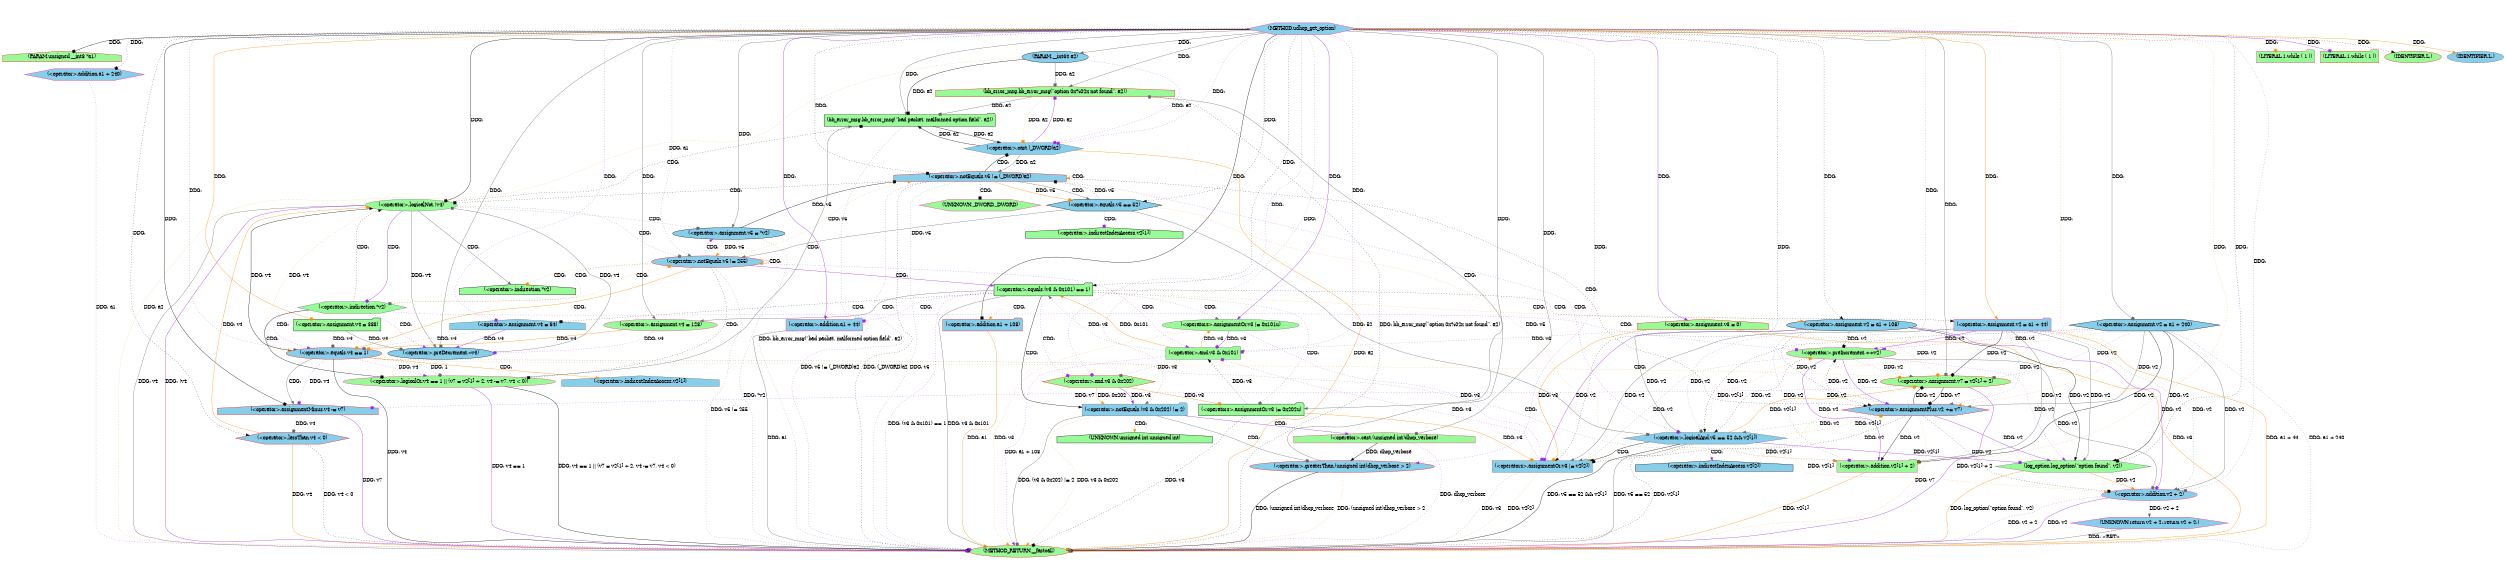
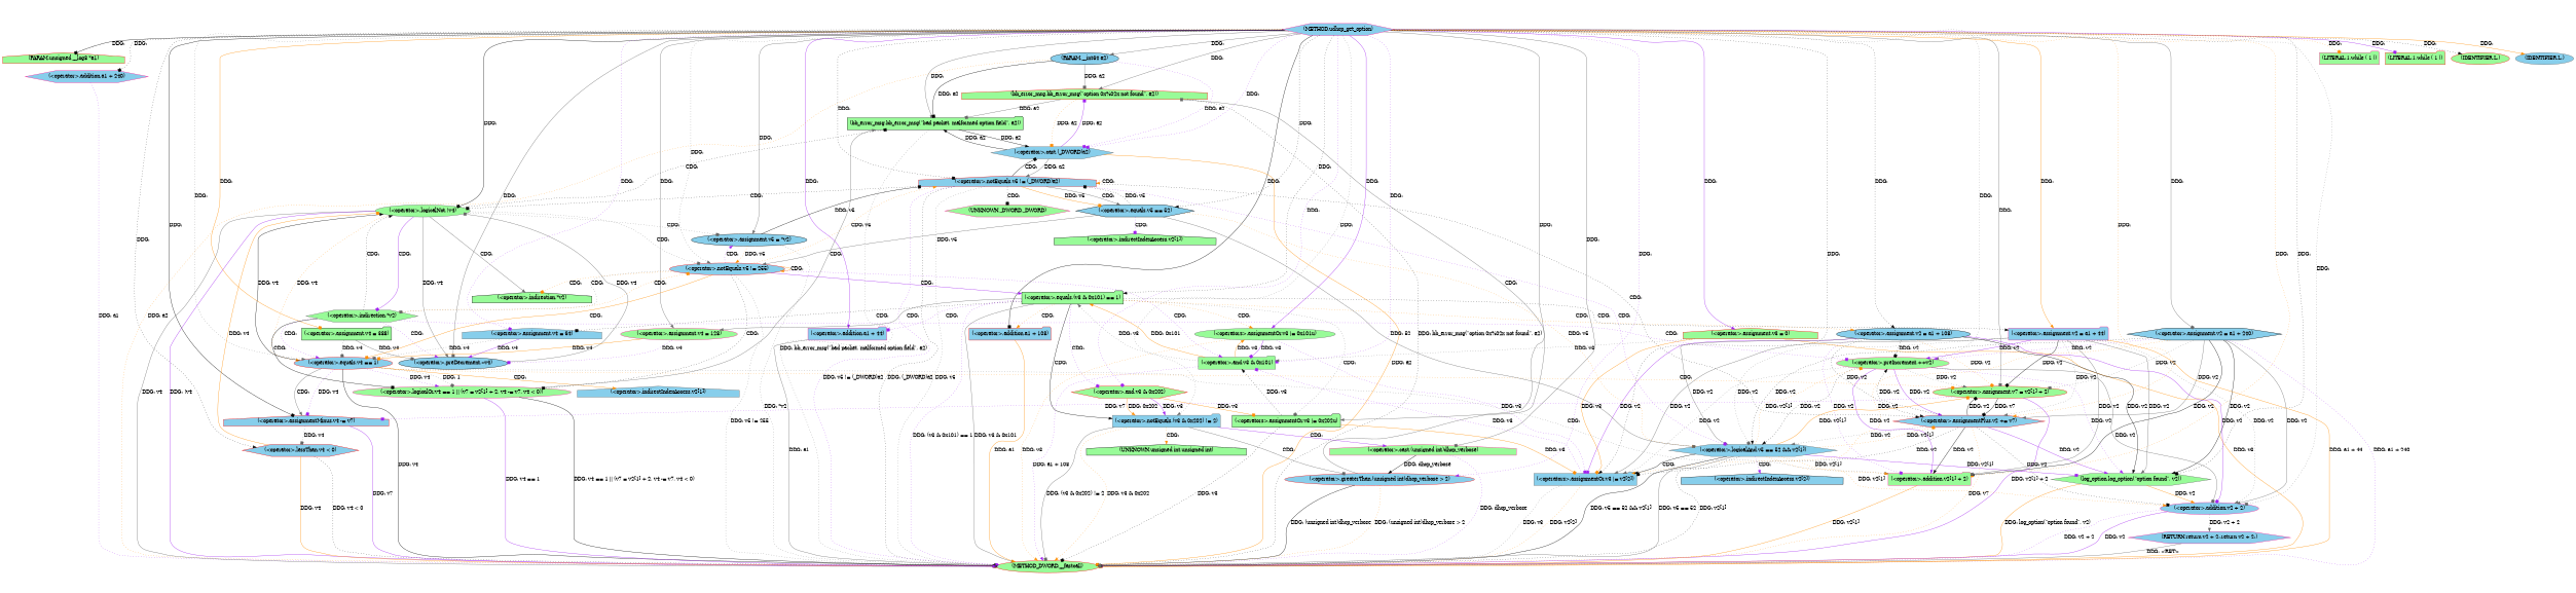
  digraph {
    node [color=red fillcolor=skyblue shape=ellipse style=filled]
    edge [arrowhead=normal color=gray40 style=dotted]
    n1 [color=deeppink label="(METHOD,udhcp_get_option)" shape=hexagon]
-   n2 [fillcolor=palegreen label="(PARAM,unsigned __int8 *a1)" shape=house]
+   n2 [fillcolor=palegreen label="(PARAM,unsigned __log8 *a1)" shape=house]
    n3 [color=black label="(PARAM,__int64 a2)"]
    n4 [color=black label="(<operator>.assignment,v2 = a1 + 240)" shape=hexagon]
    n5 [color=deeppink label="(<operator>.addition,a1 + 240)" shape=hexagon]
    n6 [fillcolor=palegreen label="(<operator>.assignment,v3 = 0)" shape=house]
    n7 [color=black fillcolor=palegreen label="(<operator>.assignment,v4 = 388)" shape=folder]
    n8 [color=deeppink fillcolor=palegreen label="(LITERAL,1,while ( 1 ))" shape=folder]
    n9 [fillcolor=palegreen label="(LITERAL,1,while ( 1 ))" shape=folder]
    n10 [color=black label="(<operator>.assignment,v5 = *v2)"]
    n11 [color=black label="(<operator>.preDecrement,--v4)"]
    n12 [color=deeppink fillcolor=palegreen label="(<operator>.preIncrement,++v2)"]
    n13 [color=gray40 fillcolor=palegreen label="(<operator>.logicalNot,!v4)"]
    n14 [label="(<operator>.notEquals,v5 != 255)"]
    n15 [color=black fillcolor=palegreen label="(<operator>.equals,(v3 & 0x101) == 1)" shape=folder]
    n16 [color=gray40 fillcolor=palegreen label="(<operator>.and,v3 & 0x101)" shape=folder]
    n17 [color=gray40 fillcolor=palegreen label="(<operators>.assignmentOr,v3 |= 0x101u)"]
    n18 [color=black label="(<operator>.assignment,v2 = a1 + 108)"]
    n19 [label="(<operator>.addition,a1 + 108)" shape=folder]
    n20 [color=deeppink fillcolor=palegreen label="(<operator>.assignment,v4 = 128)"]
    n21 [color=gray40 label="(<operator>.notEquals,(v3 & 0x202) != 2)" shape=folder]
    n22 [fillcolor=palegreen label="(<operator>.and,v3 & 0x202)" shape=hexagon]
    n23 [label="(<operator>.greaterThan,(unsigned int)dhcp_verbose > 2)"]
    n24 [color=deeppink fillcolor=palegreen label="(<operator>.cast,(unsigned int)dhcp_verbose)" shape=house]
    n25 [fillcolor=palegreen label="(bb_error_msg,bb_error_msg(\"option 0x%02x not found\", a2))" shape=house]
    n26 [fillcolor=palegreen label="(IDENTIFIER,L,)"]
    n27 [color=black fillcolor=palegreen label="(<operators>.assignmentOr,v3 |= 0x202u)" shape=folder]
    n28 [color=deeppink label="(<operator>.assignment,v2 = a1 + 44)" shape=folder]
    n29 [color=deeppink label="(<operator>.addition,a1 + 44)" shape=folder]
    n30 [color=gray40 label="(<operator>.assignment,v4 = 64)" shape=house]
    n31 [label="(<operator>.equals,v4 == 1)"]
    n32 [fillcolor=palegreen label="(<operator>.assignment,v7 = v2[1] + 2)"]
    n33 [color=deeppink fillcolor=palegreen label="(<operator>.addition,v2[1] + 2)" shape=folder]
    n34 [label="(<operator>.assignmentMinus,v4 -= v7)" shape=house]
    n35 [label="(<operator>.lessThan,v4 < 0)" shape=hexagon]
    n36 [color=black fillcolor=palegreen label="(bb_error_msg,bb_error_msg(\"bad packet, malformed option field\", a2))" shape=folder]
    n37 [color=gray40 label="(IDENTIFIER,L,)"]
    n38 [label="(<operator>.notEquals,v5 != (_DWORD)a2)" shape=house]
    n39 [color=gray40 label="(<operator>.cast,(_DWORD)a2)" shape=hexagon]
    n40 [color=black label="(<operator>.equals,v5 == 52)" shape=hexagon]
    n41 [color=gray40 label="(<operators>.assignmentOr,v3 |= v2[2])" shape=folder]
    n42 [label="(<operator>.assignmentPlus,v2 += v7)" shape=hexagon]
    n43 [color=gray40 fillcolor=palegreen label="(log_option,log_option(\"option found\", v2))" shape=hexagon]
    n44 [color=deeppink label="(<operator>.addition,v2 + 2)"]
-   n45 [fillcolor=palegreen label="(METHOD_RETURN,__fastcall)"]
+   n45 [fillcolor=palegreen label="(METHOD_DWORD,__fastcall)"]
    n46 [color=gray40 label="(<operator>.logicalAnd,v5 == 52 && v2[1])" shape=hexagon]
    n47 [color=black fillcolor=palegreen label="(<operator>.indirection,*v2)" shape=house]
    n48 [color=gray40 fillcolor=palegreen label="(<operator>.indirection,*v2)" shape=hexagon]
    n49 [color=deeppink fillcolor=palegreen label="(<operator>.logicalOr,v4 == 1 || (v7 = v2[1] + 2, v4 -= v7, v4 < 0))"]
    n50 [color=black fillcolor=palegreen label="(UNKNOWN,unsigned int,unsigned int)" shape=house]
    n51 [color=gray40 label="(<operator>.indirectIndexAccess,v2[1])" shape=house]
    n52 [color=deeppink fillcolor=palegreen label="(UNKNOWN,_DWORD,_DWORD)" shape=hexagon]
    n53 [color=black fillcolor=palegreen label="(<operator>.indirectIndexAccess,v2[1])" shape=house]
-   n54 [color=deeppink label="(UNKNOWN,return v2 + 2;,return v2 + 2;)" shape=hexagon]
+   n54 [color=deeppink label="(RETURN,return v2 + 2;,return v2 + 2;)" shape=hexagon]
    n55 [color=black label="(<operator>.indirectIndexAccess,v2[2])" shape=house]
    n1 -> n2 [arrowhead=box color=black label="DDG: " style=solid]
    n1 -> n3 [label="DDG: " style=solid]
    n1 -> n4 [arrowhead=box label="DDG: " style=solid]
    n1 -> n5 [arrowhead=box color=black label="DDG: "]
    n1 -> n6 [color=purple label="DDG: " style=solid]
    n1 -> n7 [arrowhead=box color=darkorange label="DDG: " style=solid]
    n1 -> n8 [arrowhead=box color=darkorange label="DDG: "]
    n1 -> n9 [arrowhead=box color=purple label="DDG: " style=solid]
    n1 -> n10 [label="DDG: " style=solid]
    n1 -> n11 [arrowhead=box label="DDG: " style=solid]
    n1 -> n12 [label="DDG: "]
    n1 -> n13 [arrowhead=box color=black label="DDG: " style=solid]
-   n1 -> n14 [label="DDG: a1"]
+   n1 -> n14 [label="DDG: "]
    n1 -> n15 [color=black label="DDG: "]
    n1 -> n16 [arrowhead=box color=purple label="DDG: "]
    n1 -> n17 [color=purple label="DDG: " style=solid]
    n1 -> n18 [color=black label="DDG: "]
    n1 -> n19 [arrowhead=box color=black label="DDG: " style=solid]
    n1 -> n20 [label="DDG: " style=solid]
    n1 -> n21 [label="DDG: "]
    n1 -> n22 [arrowhead=box color=purple label="DDG: "]
    n1 -> n23 [color=purple label="DDG: "]
    n1 -> n24 [arrowhead=box label="DDG: " style=solid]
    n1 -> n25 [label="DDG: " style=solid]
    n1 -> n26 [color=black label="DDG: "]
    n1 -> n27 [label="DDG: " style=solid]
    n1 -> n28 [color=darkorange label="DDG: " style=solid]
    n1 -> n29 [color=purple label="DDG: " style=solid]
    n1 -> n30 [arrowhead=box color=purple label="DDG: "]
    n1 -> n31 [label="DDG: "]
    n1 -> n32 [arrowhead=box label="DDG: " style=solid]
    n1 -> n33 [arrowhead=box color=darkorange label="DDG: "]
    n1 -> n34 [arrowhead=box color=black label="DDG: " style=solid]
    n1 -> n35 [color=black label="DDG: "]
    n1 -> n36 [arrowhead=box label="DDG: " style=solid]
    n1 -> n37 [color=darkorange label="DDG: " style=solid]
    n1 -> n38 [arrowhead=box color=black label="DDG: "]
    n1 -> n39 [arrowhead=box color=purple label="DDG: "]
    n1 -> n40 [color=black label="DDG: "]
    n1 -> n41 [color=black label="DDG: "]
    n1 -> n42 [color=darkorange label="DDG: "]
    n1 -> n43 [arrowhead=box color=black label="DDG: "]
    n1 -> n44 [arrowhead=box label="DDG: "]
    n3 -> n25 [arrowhead=box label="DDG: a2" style=solid]
    n3 -> n36 [arrowhead=box color=black label="DDG: a2" style=solid]
    n3 -> n39 [arrowhead=box color=purple label="DDG: a2"]
    n3 -> n45 [color=darkorange label="DDG: a2"]
    n4 -> n12 [color=purple label="DDG: v2"]
    n4 -> n32 [arrowhead=box label="DDG: v2"]
    n4 -> n33 [color=black label="DDG: v2" style=solid]
    n4 -> n41 [color=darkorange label="DDG: v2"]
    n4 -> n42 [label="DDG: v2" style=solid]
    n4 -> n43 [color=black label="DDG: v2" style=solid]
    n4 -> n44 [label="DDG: v2" style=solid]
    n4 -> n45 [color=purple label="DDG: a1 + 240"]
    n4 -> n46 [color=black label="DDG: v2"]
    n5 -> n45 [color=purple label="DDG: a1"]
    n6 -> n16 [label="DDG: v3"]
    n6 -> n41 [arrowhead=box color=darkorange label="DDG: v3" style=solid]
    n6 -> n45 [color=darkorange label="DDG: v3" style=solid]
    n7 -> n11 [arrowhead=box label="DDG: v4" style=solid]
    n7 -> n31 [arrowhead=box label="DDG: v4"]
    n10 -> n14 [color=darkorange label="DDG: v5"]
    n10 -> n38 [arrowhead=box color=black label="DDG: v5" style=solid]
    n10 -> n45 [label="DDG: *v2"]
    n11 -> n13 [arrowhead=box label="DDG: v4" style=solid]
    n12 -> n32 [label="DDG: v2"]
    n12 -> n33 [color=purple label="DDG: v2" style=solid]
    n12 -> n41 [label="DDG: v2"]
    n12 -> n42 [color=purple label="DDG: v2" style=solid]
    n12 -> n43 [color=purple label="DDG: v2"]
    n12 -> n44 [arrowhead=box label="DDG: v2" style=solid]
    n12 -> n46 [color=black label="DDG: v2"]
    n13 -> n10 [arrowhead=box label="CDG: "]
    n13 -> n11 [label="DDG: v4" style=solid]
    n13 -> n14 [arrowhead=box label="CDG: "]
    n13 -> n31 [color=darkorange label="DDG: v4"]
    n13 -> n36 [arrowhead=box color=black label="CDG: "]
    n13 -> n45 [label="DDG: v4" style=solid]
    n13 -> n45 [color=purple label="DDG: !v4" style=solid]
    n13 -> n47 [label="CDG: " style=solid]
    n13 -> n48 [arrowhead=box color=purple label="CDG: " style=solid]
    n14 -> n10 [color=purple label="CDG: "]
    n14 -> n14 [color=darkorange label="CDG: " style=solid]
    n14 -> n15 [color=purple label="CDG: " style=solid]
    n14 -> n16 [color=purple label="CDG: "]
    n14 -> n31 [arrowhead=box color=darkorange label="CDG: " style=solid]
    n14 -> n38 [color=darkorange label="CDG: v5"]
    n14 -> n45 [label="DDG: v5 != 255"]
    n14 -> n47 [arrowhead=box color=darkorange label="CDG: "]
    n14 -> n48 [arrowhead=box label="CDG: "]
    n14 -> n49 [arrowhead=box color=black label="CDG: "]
-   n15 -> n17 [label="CDG: "]
+   n15 -> n17 [color=darkorange label="CDG: "]
    n15 -> n18 [color=darkorange label="CDG: "]
    n15 -> n19 [color=darkorange label="CDG: "]
    n15 -> n20 [label="CDG: " style=solid]
    n15 -> n21 [color=black label="CDG: " style=solid]
    n15 -> n22 [arrowhead=box color=purple label="CDG: "]
    n15 -> n27 [arrowhead=box label="CDG: "]
    n15 -> n28 [color=black label="CDG: "]
    n15 -> n29 [arrowhead=box color=purple label="CDG: "]
    n15 -> n30 [arrowhead=box color=black label="CDG: "]
    n15 -> n45 [label="DDG: v3 & 0x101" style=solid]
    n15 -> n45 [arrowhead=box color=purple label="DDG: (v3 & 0x101) == 1"]
    n16 -> n15 [label="DDG: v3"]
    n16 -> n15 [color=darkorange label="DDG: 0x101" style=solid]
    n16 -> n17 [color=darkorange label="DDG: v3" style=solid]
-   n16 -> n22 [arrowhead=box label="DDG: v3"]
    n16 -> n45 [color=purple label="DDG: a1 + 108"]
    n17 -> n16 [arrowhead=box color=purple label="DDG: v3" style=solid]
    n17 -> n41 [arrowhead=box color=purple label="DDG: v3"]
    n17 -> n45 [color=darkorange label="DDG: v3"]
    n18 -> n12 [arrowhead=box color=black label="DDG: v2"]
    n18 -> n32 [arrowhead=box color=darkorange label="DDG: v2"]
    n18 -> n33 [arrowhead=box color=purple label="DDG: v2"]
    n18 -> n41 [arrowhead=box color=purple label="DDG: v2" style=solid]
    n18 -> n42 [color=black label="DDG: v2"]
    n18 -> n43 [color=black label="DDG: v2" style=solid]
    n18 -> n44 [arrowhead=box color=purple label="DDG: v2" style=solid]
    n18 -> n46 [label="DDG: v2" style=solid]
    n19 -> n45 [color=darkorange label="DDG: a1" style=solid]
    n20 -> n11 [arrowhead=box color=purple label="DDG: v4"]
    n20 -> n31 [arrowhead=box color=darkorange label="DDG: v4" style=solid]
    n21 -> n23 [arrowhead=box label="CDG: " style=solid]
    n21 -> n24 [color=purple label="CDG: " style=solid]
    n21 -> n45 [color=darkorange label="DDG: v3 & 0x202"]
    n21 -> n45 [arrowhead=box label="DDG: (v3 & 0x202) != 2" style=solid]
    n21 -> n50 [color=darkorange label="CDG: "]
    n22 -> n21 [color=purple label="DDG: v3" style=solid]
    n22 -> n21 [color=darkorange label="DDG: 0x202" style=solid]
    n22 -> n27 [arrowhead=box color=darkorange label="DDG: v3" style=solid]
    n23 -> n25 [arrowhead=box label="CDG: " style=solid]
    n23 -> n45 [color=black label="DDG: (unsigned int)dhcp_verbose" style=solid]
    n23 -> n45 [color=darkorange label="DDG: (unsigned int)dhcp_verbose > 2"]
    n24 -> n23 [color=black label="DDG: dhcp_verbose" style=solid]
    n24 -> n45 [color=purple label="DDG: dhcp_verbose"]
    n25 -> n36 [arrowhead=box label="DDG: a2" style=solid]
    n25 -> n39 [arrowhead=box color=darkorange label="DDG: a2"]
    n25 -> n45 [arrowhead=box color=black label="DDG: bb_error_msg(\"option 0x%02x not found\", a2)"]
    n27 -> n16 [color=black label="DDG: v3"]
    n27 -> n41 [arrowhead=box color=darkorange label="DDG: v3" style=solid]
    n27 -> n45 [arrowhead=box color=black label="DDG: v3"]
    n28 -> n12 [color=purple label="DDG: v2" style=solid]
    n28 -> n32 [arrowhead=box color=black label="DDG: v2" style=solid]
    n28 -> n33 [arrowhead=box label="DDG: v2" style=solid]
    n28 -> n41 [label="DDG: v2" style=solid]
    n28 -> n42 [label="DDG: v2"]
    n28 -> n43 [label="DDG: v2" style=solid]
    n28 -> n44 [label="DDG: v2"]
    n28 -> n45 [arrowhead=box color=darkorange label="DDG: a1 + 44" style=solid]
    n28 -> n46 [arrowhead=box label="DDG: v2"]
    n29 -> n45 [label="DDG: a1" style=solid]
    n30 -> n11 [color=purple label="DDG: v4" style=solid]
    n30 -> n31 [arrowhead=box label="DDG: v4"]
    n31 -> n13 [color=black label="DDG: v4" style=solid]
    n31 -> n32 [arrowhead=box color=darkorange label="CDG: "]
    n31 -> n33 [label="CDG: "]
    n31 -> n34 [arrowhead=box color=purple label="DDG: v4"]
    n31 -> n34 [label="CDG: " style=solid]
    n31 -> n45 [color=black label="DDG: v4" style=solid]
    n31 -> n49 [color=purple label="DDG: v4"]
    n31 -> n49 [arrowhead=box label="DDG: 1"]
    n31 -> n51 [color=darkorange label="CDG: " style=solid]
    n32 -> n34 [arrowhead=box color=purple label="DDG: v7"]
    n32 -> n42 [arrowhead=box color=black label="DDG: v7" style=solid]
    n32 -> n45 [color=purple label="DDG: v2[1] + 2" style=solid]
    n33 -> n45 [arrowhead=box color=darkorange label="DDG: v2[1]" style=solid]
    n34 -> n35 [arrowhead=box label="DDG: v4"]
    n34 -> n45 [arrowhead=box color=purple label="DDG: v7" style=solid]
    n35 -> n13 [arrowhead=box color=darkorange label="DDG: v4" style=solid]
    n35 -> n45 [arrowhead=box color=darkorange label="DDG: v4" style=solid]
    n35 -> n45 [arrowhead=box color=black label="DDG: v4 < 0"]
    n36 -> n39 [color=black label="DDG: a2" style=solid]
    n36 -> n45 [label="DDG: bb_error_msg(\"bad packet, malformed option field\", a2)"]
    n38 -> n13 [arrowhead=box color=black label="CDG: "]
    n38 -> n38 [color=darkorange label="CDG: "]
    n38 -> n39 [arrowhead=box color=black label="CDG: " style=solid]
    n38 -> n40 [arrowhead=box color=darkorange label="DDG: v5" style=solid]
    n38 -> n40 [label="CDG: " style=solid]
    n38 -> n42 [color=black label="CDG: "]
    n38 -> n45 [color=black label="DDG: (_DWORD)a2"]
    n38 -> n45 [label="DDG: v5"]
    n38 -> n45 [color=purple label="DDG: v5 != (_DWORD)a2"]
    n38 -> n46 [arrowhead=box color=purple label="CDG: "]
    n38 -> n52 [arrowhead=box color=black label="CDG: "]
    n39 -> n25 [arrowhead=box color=purple label="DDG: a2" style=solid]
    n39 -> n36 [color=black label="DDG: a2" style=solid]
    n39 -> n38 [label="DDG: a2" style=solid]
    n39 -> n45 [arrowhead=box color=darkorange label="DDG: a2" style=solid]
    n40 -> n14 [label="DDG: v5" style=solid]
    n40 -> n38 [arrowhead=box color=black label="DDG: v5"]
    n40 -> n46 [color=darkorange label="DDG: v5"]
    n40 -> n46 [arrowhead=box label="DDG: 52" style=solid]
    n40 -> n53 [arrowhead=box color=purple label="CDG: "]
    n41 -> n16 [arrowhead=box color=purple label="DDG: v3"]
    n41 -> n45 [arrowhead=box label="DDG: v3"]
    n41 -> n45 [color=darkorange label="DDG: v2[2]"]
    n42 -> n12 [color=black label="DDG: v2"]
    n42 -> n32 [arrowhead=box color=black label="DDG: v2" style=solid]
    n42 -> n33 [color=black label="DDG: v2" style=solid]
    n42 -> n41 [arrowhead=box color=black label="DDG: v2"]
    n42 -> n43 [color=purple label="DDG: v2" style=solid]
    n42 -> n44 [arrowhead=box color=black label="DDG: v2"]
    n42 -> n45 [arrowhead=box color=darkorange label="DDG: v7"]
    n42 -> n46 [label="DDG: v2"]
    n43 -> n44 [color=darkorange label="DDG: v2" style=solid]
    n43 -> n45 [color=darkorange label="DDG: log_option(\"option found\", v2)" style=solid]
    n44 -> n45 [color=purple label="DDG: v2 + 2"]
    n44 -> n45 [color=purple label="DDG: v2" style=solid]
    n44 -> n54 [label="DDG: v2 + 2"]
    n46 -> n12 [arrowhead=box color=darkorange label="DDG: v2[1]"]
    n46 -> n32 [arrowhead=box color=darkorange label="DDG: v2[1]" style=solid]
    n46 -> n33 [color=darkorange label="DDG: v2[1]"]
    n46 -> n41 [color=black label="CDG: " style=solid]
    n46 -> n42 [arrowhead=box color=darkorange label="DDG: v2[1]"]
    n46 -> n43 [arrowhead=box color=purple label="DDG: v2[1]" style=solid]
    n46 -> n44 [color=darkorange label="DDG: v2[1]"]
    n46 -> n45 [color=black label="DDG: v5 == 52 && v2[1]" style=solid]
    n46 -> n45 [label="DDG: v5 == 52" style=solid]
    n46 -> n45 [color=black label="DDG: v2[1]"]
    n46 -> n55 [color=purple label="CDG: "]
    n48 -> n11 [color=purple label="CDG: "]
    n48 -> n12 [arrowhead=box color=purple label="CDG: "]
    n48 -> n13 [color=black label="CDG: "]
    n48 -> n14 [arrowhead=box color=darkorange label="CDG: "]
    n48 -> n31 [color=purple label="CDG: "]
    n48 -> n49 [arrowhead=box color=black label="CDG: " style=solid]
    n49 -> n36 [label="CDG: " style=solid]
    n49 -> n45 [color=black label="DDG: v4 == 1 || (v7 = v2[1] + 2, v4 -= v7, v4 < 0)" style=solid]
    n49 -> n45 [color=purple label="DDG: v4 == 1" style=solid]
    n54 -> n45 [arrowhead=box label="DDG: <RET>" style=solid]
  }
